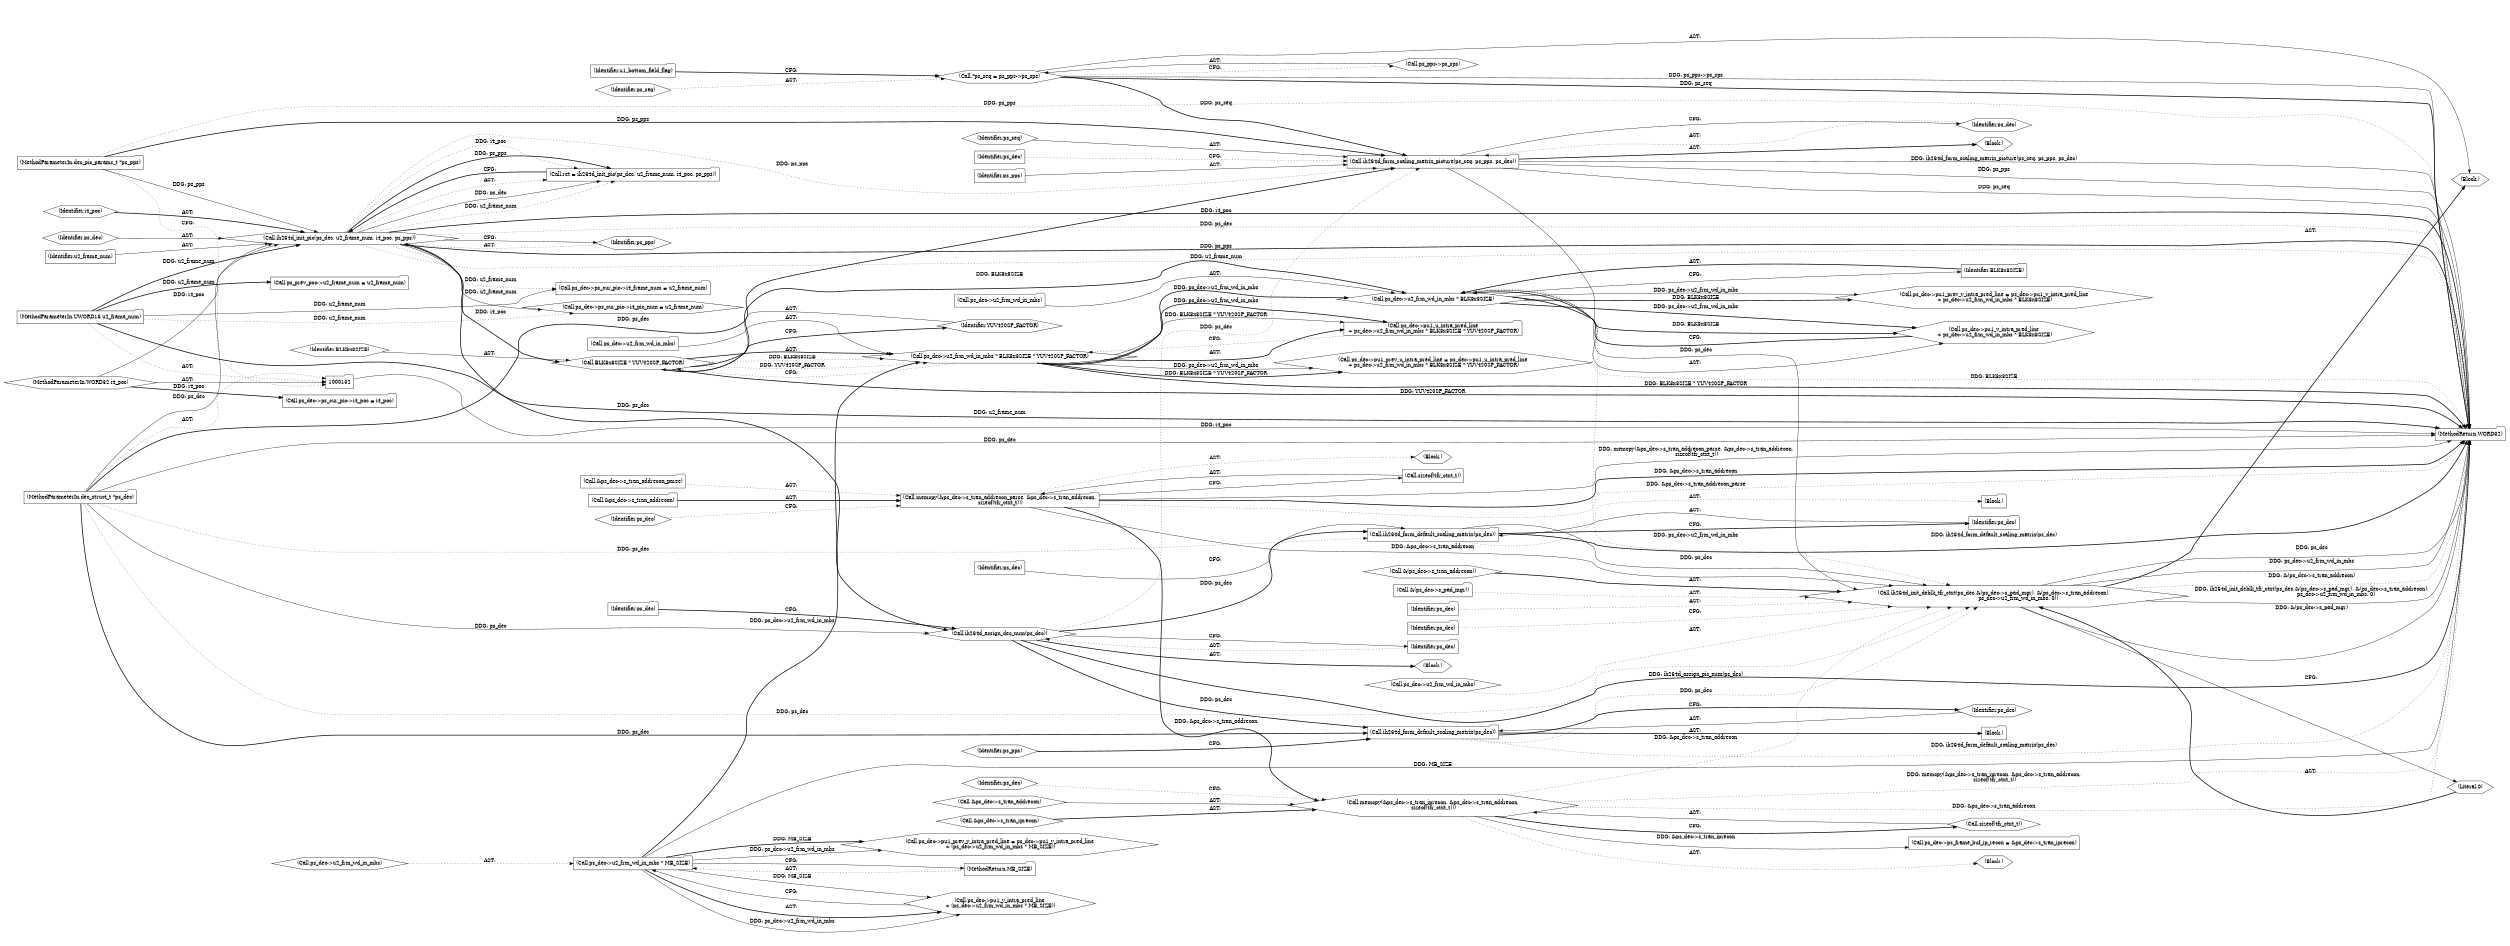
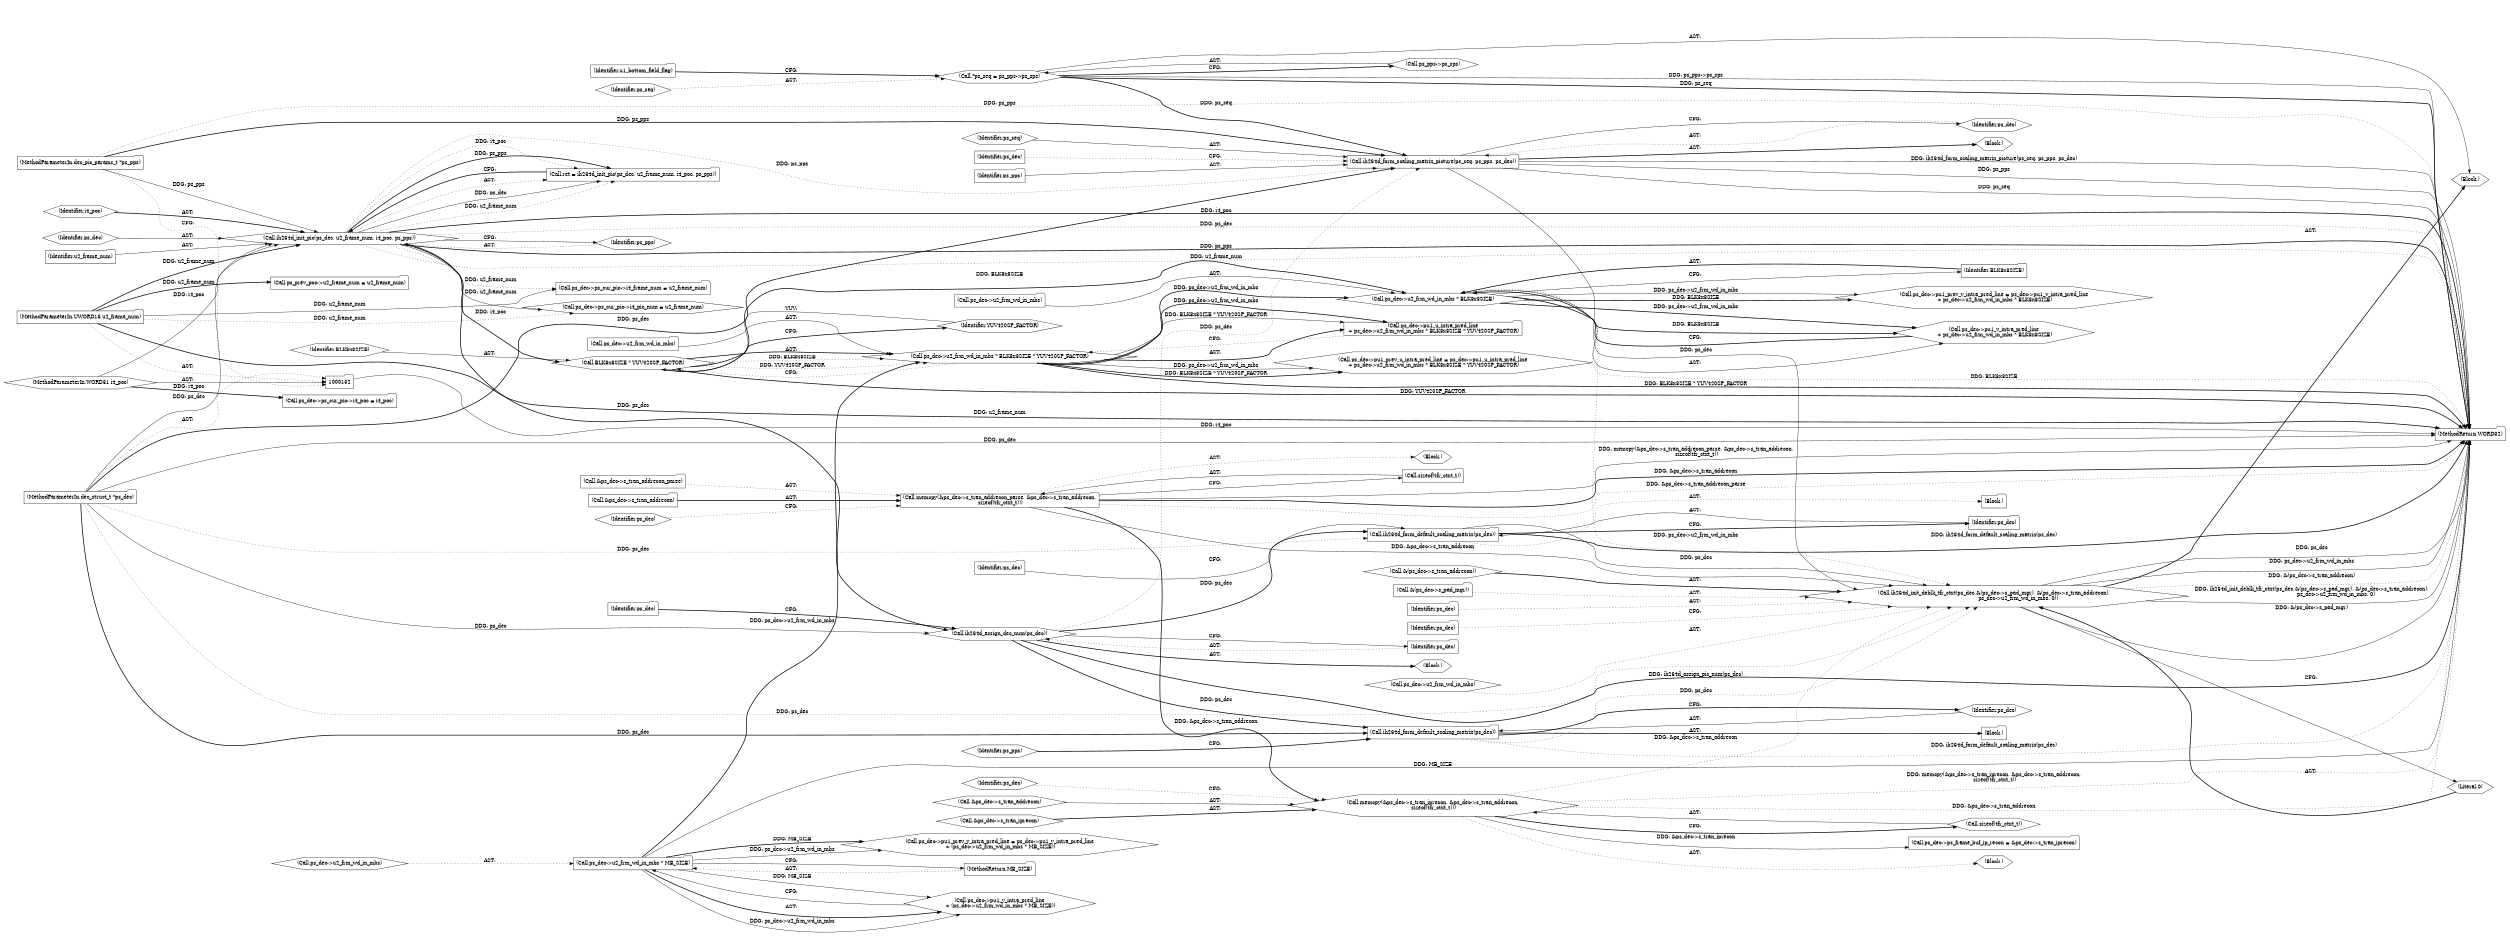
  digraph {
    rankdir=LR
    node [shape=hexagon]
    edge [style=solid]
    n1 [label="(Call,ih264d_init_deblk_tfr_ctxt(ps_dec,&(ps_dec->s_pad_mgr), &(ps_dec->s_tran_addrecon),\n                               ps_dec->u2_frm_wd_in_mbs, 0))"]
    n2 [label="(Literal,0)"]
    n3 [label="(MethodReturn,WORD32)" shape=folder]
    n4 [label="(Block,)"]
    n5 [label="(Call,ih264d_form_scaling_matrix_picture(ps_seq, ps_pps, ps_dec))" shape=folder]
    n6 [label="(Block,)"]
    n7 [label="(Identifier,ps_dec)"]
    n8 [label="(Call,*ps_seq = ps_pps->ps_sps)"]
    n9 [label="(Call,ps_pps->ps_sps)"]
    n10 [label="(Call,ih264d_init_pic(ps_dec, u2_frame_num, i4_poc, ps_pps))"]
    n11 [label="(Call,ih264d_assign_dec_num(ps_dec))"]
    n12 [label="(Call,ps_dec->ps_cur_pic->i4_frame_num = u2_frame_num)" shape=folder]
    n13 [label="(Call,ps_dec->ps_cur_pic->i4_pic_num = u2_frame_num)"]
    n14 [label="(Call,ret = ih264d_init_pic(ps_dec, u2_frame_num, i4_poc, ps_pps))" shape=folder]
    n15 [label="(Identifier,ps_pps)"]
    n16 [label="(Call,BLK8x8SIZE * YUV420SP_FACTOR)"]
    n17 [label="(Call,ih264d_form_default_scaling_matrix(ps_dec))" shape=folder]
    n18 [label="(Call,ih264d_form_default_scaling_matrix(ps_dec))" shape=folder]
    n19 [label="(Block,)"]
    n20 [label="(Identifier,ps_dec)" shape=folder]
    n21 [label="(Call,ps_dec->ps_cur_pic->i4_poc = i4_poc)" shape=folder]
    n22 [label="(MethodParameterIn,dec_struct_t *ps_dec)" shape=folder]
    1000132 [shape=folder]
    n24 [label="(Block,)" shape=folder]
    n25 [label="(Identifier,ps_dec)" shape=folder]
    n26 [label="(Identifier,ps_dec)"]
    n27 [label="(Block,)" shape=folder]
    n28 [label="(MethodParameterIn,UWORD16 u2_frame_num)" shape=folder]
    n29 [label="(Call,ps_prev_poc->u2_frame_num = u2_frame_num)" shape=folder]
-   n30 [label="(MethodParameterIn,WORD32 i4_poc)"]
+   n30 [label="(MethodParameterIn,WORD31 i4_poc)"]
    n31 [label="(MethodParameterIn,dec_pic_params_t *ps_pps)" shape=folder]
    n32 [label="(Call,memcpy(&ps_dec->s_tran_addrecon_parse, &ps_dec->s_tran_addrecon,\n sizeof(tfr_ctxt_t)))" shape=folder]
    n33 [label="(Call,memcpy(&ps_dec->s_tran_iprecon, &ps_dec->s_tran_addrecon,\n sizeof(tfr_ctxt_t)))"]
    n34 [label="(Block,)"]
    n35 [label="(Call,sizeof(tfr_ctxt_t))" shape=folder]
    n36 [label="(Call,sizeof(tfr_ctxt_t))"]
    n37 [label="(Block,)"]
    n38 [label="(Call,ps_dec->ps_frame_buf_ip_recon = &ps_dec->s_tran_iprecon)" shape=folder]
    n39 [label="(Call,ps_dec->u2_frm_wd_in_mbs * BLK8x8SIZE)"]
    n40 [label="(Call,ps_dec->pu1_v_intra_pred_line\n + ps_dec->u2_frm_wd_in_mbs * BLK8x8SIZE)"]
    n41 [label="(Call,ps_dec->pu1_prev_v_intra_pred_line = ps_dec->pu1_v_intra_pred_line\n + ps_dec->u2_frm_wd_in_mbs * BLK8x8SIZE)"]
    n42 [label="(Identifier,BLK8x8SIZE)" shape=folder]
    n43 [label="(Call,ps_dec->u2_frm_wd_in_mbs * BLK8x8SIZE * YUV420SP_FACTOR)"]
    n44 [label="(Call,ps_dec->pu1_u_intra_pred_line\n + ps_dec->u2_frm_wd_in_mbs * BLK8x8SIZE * YUV420SP_FACTOR)" shape=folder]
    n45 [label="(Call,ps_dec->pu1_prev_u_intra_pred_line = ps_dec->pu1_u_intra_pred_line\n + ps_dec->u2_frm_wd_in_mbs * BLK8x8SIZE * YUV420SP_FACTOR)"]
    n46 [label="(Identifier,YUV420SP_FACTOR)"]
    n47 [label="(Call,ps_dec->u2_frm_wd_in_mbs * MB_SIZE)" shape=folder]
    n48 [label="(Call,ps_dec->pu1_prev_y_intra_pred_line = ps_dec->pu1_y_intra_pred_line\n + (ps_dec->u2_frm_wd_in_mbs * MB_SIZE))"]
    n49 [label="(Call,ps_dec->pu1_y_intra_pred_line\n + (ps_dec->u2_frm_wd_in_mbs * MB_SIZE))"]
    n50 [label="(MethodReturn,MB_SIZE)" shape=folder]
    n51 [label="(Identifier,ps_pps)" shape=folder]
    n52 [label="(Identifier,i4_poc)"]
    n53 [label="(Identifier,ps_dec)" shape=folder]
    n54 [label="(Call,&ps_dec->s_tran_iprecon)"]
    n55 [label="(Identifier,ps_seq)"]
    n56 [label="(Identifier,ps_dec)"]
    n57 [label="(Identifier,ps_dec)"]
    n58 [label="(Identifier,u2_frame_num)" shape=folder]
    n59 [label="(Identifier,ps_dec)" shape=folder]
    n60 [label="(Identifier,ps_dec)" shape=folder]
    n61 [label="(Call,ps_dec->u2_frm_wd_in_mbs)"]
    n62 [label="(Identifier,ps_dec)" shape=folder]
    n63 [label="(Call,ps_dec->u2_frm_wd_in_mbs)" shape=folder]
    n64 [label="(Call,&ps_dec->s_tran_addrecon)"]
    n65 [label="(Call,&(ps_dec->s_tran_addrecon))"]
    n66 [label="(Identifier,BLK8x8SIZE)"]
    n67 [label="(Call,&(ps_dec->s_pad_mgr))" shape=folder]
    n68 [label="(Identifier,ps_seq)"]
    n69 [label="(Identifier,ps_dec)"]
    n70 [label="(Call,&ps_dec->s_tran_addrecon_parse)" shape=folder]
    n71 [label="(Call,&ps_dec->s_tran_addrecon)" shape=folder]
    n72 [label="(Call,ps_dec->u2_frm_wd_in_mbs)" shape=folder]
    n73 [label="(Call,ps_dec->u2_frm_wd_in_mbs)"]
    n74 [label="(Identifier,ps_pps)"]
    n75 [label="(Identifier,u1_bottom_field_flag)" shape=folder]
    n76 [label="(Identifier,ps_dec)" shape=folder]
    n1 -> n2 [label="CFG: "]
    n1 -> n3 [label="DDG: ps_dec->u2_frm_wd_in_mbs"]
    n1 -> n3 [label="DDG: &(ps_dec->s_tran_addrecon)" style=dotted]
    n1 -> n3 [label="DDG: ih264d_init_deblk_tfr_ctxt(ps_dec,&(ps_dec->s_pad_mgr), &(ps_dec->s_tran_addrecon),\n                               ps_dec->u2_frm_wd_in_mbs, 0)"]
    n1 -> n3 [label="DDG: &(ps_dec->s_pad_mgr)"]
    n1 -> n3 [label="DDG: ps_dec"]
    n1 -> n4 [label="AST: " style=bold]
    n2 -> n1 [label="AST: " style=bold]
    n5 -> n1 [label="DDG: ps_dec"]
    n5 -> n3 [label="DDG: ih264d_form_scaling_matrix_picture(ps_seq, ps_pps, ps_dec)"]
    n5 -> n3 [label="DDG: ps_pps"]
    n5 -> n3 [label="DDG: ps_seq"]
    n5 -> n6 [label="AST: " style=bold]
    n5 -> n7 [label="CFG: "]
    n7 -> n5 [label="AST: " style=dotted]
    n8 -> n3 [label="DDG: ps_pps->ps_sps"]
    n8 -> n3 [label="DDG: ps_seq" style=bold]
    n8 -> n4 [label="AST: "]
    n8 -> n5 [label="DDG: ps_seq" style=bold]
-   n8 -> n9 [label="CFG: " style=dotted]
+   n8 -> n9 [label="CFG: " style=bold]
    n9 -> n8 [label="AST: "]
    n10 -> n3 [label="DDG: u2_frame_num" style=dotted]
    n10 -> n3 [label="DDG: i4_poc" style=bold]
    n10 -> n3 [label="DDG: ps_dec" style=dotted]
    n10 -> n3 [label="DDG: ps_pps" style=bold]
    n10 -> n5 [label="DDG: ps_pps" style=dotted]
    n10 -> n11 [label="DDG: ps_dec" style=bold]
    n10 -> n12 [label="DDG: u2_frame_num" style=dotted]
    n10 -> n13 [label="DDG: u2_frame_num"]
    n10 -> n14 [label="AST: " style=dotted]
    n10 -> n14 [label="DDG: ps_dec"]
    n10 -> n14 [label="DDG: u2_frame_num" style=dotted]
    n10 -> n14 [label="DDG: i4_poc" style=dotted]
    n10 -> n14 [label="DDG: ps_pps" style=bold]
    n10 -> n15 [label="CFG: "]
    n10 -> n16 [label="DDG: i4_poc" style=bold]
    n11 -> n3 [label="DDG: ih264d_assign_pic_num(ps_dec)" style=bold]
    n11 -> n5 [label="DDG: ps_dec" style=dotted]
    n11 -> n17 [label="DDG: ps_dec" style=bold]
    n11 -> n18 [label="DDG: ps_dec" style=bold]
    n11 -> n19 [label="AST: " style=bold]
    n11 -> n20 [label="CFG: "]
    n14 -> n10 [label="CFG: " style=bold]
    n15 -> n10 [label="AST: " style=dotted]
    n16 -> n3 [label="DDG: YUV420SP_FACTOR" style=bold]
    n16 -> n39 [label="DDG: BLK8x8SIZE" style=bold]
    n16 -> n43 [label="AST: " style=bold]
    n16 -> n43 [label="DDG: BLK8x8SIZE" style=dotted]
    n16 -> n43 [label="DDG: YUV420SP_FACTOR" style=dotted]
    n16 -> n46 [label="CFG: " style=bold]
    n17 -> n1 [label="DDG: ps_dec"]
    n17 -> n3 [label="DDG: ih264d_form_default_scaling_matrix(ps_dec)" style=bold]
    n17 -> n24 [label="AST: " style=dotted]
    n17 -> n25 [label="CFG: " style=bold]
    n18 -> n1 [label="DDG: ps_dec" style=dotted]
    n18 -> n3 [label="DDG: ih264d_form_default_scaling_matrix(ps_dec)" style=dotted]
    n18 -> n26 [label="CFG: " style=bold]
    n18 -> n27 [label="AST: " style=bold]
    n20 -> n11 [label="AST: " style=dotted]
    n22 -> n1 [label="DDG: ps_dec" style=dotted]
    n22 -> n3 [label="DDG: ps_dec"]
    n22 -> n5 [label="DDG: ps_dec" style=bold]
    n22 -> n10 [label="DDG: ps_dec"]
    n22 -> n11 [label="DDG: ps_dec"]
    n22 -> n17 [label="DDG: ps_dec" style=dotted]
    n22 -> n18 [label="DDG: ps_dec" style=bold]
    n22 -> 1000132 [label="AST: " style=dotted]
    1000132 -> n3 [label="DDG: i4_poc"]
    n25 -> n17 [label="AST: "]
    n26 -> n18 [label="AST: "]
    n28 -> n3 [label="DDG: u2_frame_num" style=bold]
    n28 -> n10 [label="DDG: u2_frame_num" style=bold]
    n28 -> n12 [label="DDG: u2_frame_num"]
    n28 -> n13 [label="DDG: u2_frame_num" style=dotted]
    n28 -> 1000132 [label="AST: " style=dotted]
    n28 -> n29 [label="DDG: u2_frame_num" style=bold]
    n30 -> n10 [label="DDG: i4_poc"]
    n30 -> n21 [label="DDG: i4_poc" style=bold]
    n30 -> 1000132 [label="AST: "]
    n31 -> n3 [label="DDG: ps_pps" style=dotted]
    n31 -> n5 [label="DDG: ps_pps" style=bold]
    n31 -> n10 [label="DDG: ps_pps"]
    n31 -> 1000132 [label="CFG: " style=dotted]
    n32 -> n1 [label="DDG: &ps_dec->s_tran_addrecon"]
    n32 -> n3 [label="DDG: &ps_dec->s_tran_addrecon" style=bold]
    n32 -> n3 [label="DDG: &ps_dec->s_tran_addrecon_parse" style=dotted]
    n32 -> n3 [label="DDG: memcpy(&ps_dec->s_tran_addrecon_parse, &ps_dec->s_tran_addrecon,\n sizeof(tfr_ctxt_t))"]
    n32 -> n33 [label="DDG: &ps_dec->s_tran_addrecon" style=bold]
    n32 -> n34 [label="AST: " style=dotted]
    n32 -> n35 [label="CFG: "]
    n33 -> n1 [label="DDG: &ps_dec->s_tran_addrecon" style=dotted]
    n33 -> n3 [label="DDG: memcpy(&ps_dec->s_tran_iprecon, &ps_dec->s_tran_addrecon,\n sizeof(tfr_ctxt_t))" style=dotted]
    n33 -> n3 [label="DDG: &ps_dec->s_tran_addrecon" style=dotted]
    n33 -> n36 [label="CFG: " style=bold]
    n33 -> n37 [label="AST: " style=dotted]
    n33 -> n38 [label="DDG: &ps_dec->s_tran_iprecon"]
    n35 -> n32 [label="AST: "]
    n36 -> n33 [label="AST: "]
    n39 -> n1 [label="DDG: ps_dec->u2_frm_wd_in_mbs" style=dotted]
    n39 -> n3 [label="DDG: BLK8x8SIZE" style=dotted]
    n39 -> n40 [label="AST: "]
    n39 -> n40 [label="DDG: ps_dec->u2_frm_wd_in_mbs" style=bold]
    n39 -> n40 [label="DDG: BLK8x8SIZE" style=bold]
    n39 -> n41 [label="DDG: ps_dec->u2_frm_wd_in_mbs"]
    n39 -> n41 [label="DDG: BLK8x8SIZE" style=bold]
    n39 -> n42 [label="CFG: "]
    n40 -> n39 [label="CFG: " style=bold]
    n42 -> n39 [label="AST: " style=bold]
    n43 -> n3 [label="DDG: BLK8x8SIZE * YUV420SP_FACTOR" style=bold]
    n43 -> n16 [label="CFG: " style=dotted]
    n43 -> n39 [label="DDG: ps_dec->u2_frm_wd_in_mbs" style=bold]
    n43 -> n44 [label="AST: " style=bold]
    n43 -> n44 [label="DDG: ps_dec->u2_frm_wd_in_mbs" style=bold]
    n43 -> n44 [label="DDG: BLK8x8SIZE * YUV420SP_FACTOR"]
    n43 -> n45 [label="DDG: ps_dec->u2_frm_wd_in_mbs"]
    n43 -> n45 [label="DDG: BLK8x8SIZE * YUV420SP_FACTOR" style=bold]
    n44 -> n43 [label="CFG: " style=dotted]
-   n46 -> n16 [label="AST: "]
+   n46 -> n16 [label="YUV: "]
    n47 -> n3 [label="DDG: MB_SIZE"]
    n47 -> n43 [label="DDG: ps_dec->u2_frm_wd_in_mbs" style=bold]
    n47 -> n48 [label="DDG: ps_dec->u2_frm_wd_in_mbs"]
    n47 -> n48 [label="DDG: MB_SIZE" style=bold]
    n47 -> n49 [label="AST: " style=bold]
    n47 -> n49 [label="DDG: ps_dec->u2_frm_wd_in_mbs"]
    n47 -> n49 [label="DDG: MB_SIZE"]
    n47 -> n50 [label="CFG: "]
    n49 -> n47 [label="CFG: "]
    n50 -> n47 [label="AST: " style=dotted]
    n51 -> n5 [label="AST: "]
    n52 -> n10 [label="AST: " style=bold]
    n53 -> n11 [label="CFG: " style=bold]
    n54 -> n33 [label="AST: " style=bold]
    n55 -> n5 [label="AST: "]
    n56 -> n10 [label="AST: "]
    n57 -> n33 [label="CFG: " style=dotted]
    n58 -> n10 [label="AST: "]
    n59 -> n1 [label="AST: " style=dotted]
    n60 -> n1 [label="CFG: " style=dotted]
    n61 -> n1 [label="AST: " style=dotted]
    n62 -> n17 [label="CFG: "]
    n63 -> n43 [label="AST: "]
    n64 -> n33 [label="AST: "]
    n65 -> n1 [label="AST: " style=bold]
    n66 -> n16 [label="AST: "]
    n67 -> n1 [label="AST: " style=dotted]
    n68 -> n8 [label="AST: " style=dotted]
    n69 -> n32 [label="CFG: " style=dotted]
    n70 -> n32 [label="AST: " style=dotted]
    n71 -> n32 [label="AST: " style=bold]
    n72 -> n39 [label="AST: "]
    n73 -> n47 [label="AST: " style=dotted]
    n74 -> n18 [label="CFG: " style=bold]
    n75 -> n8 [label="CFG: " style=bold]
    n76 -> n5 [label="CFG: " style=dotted]
  }
